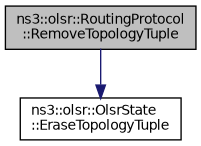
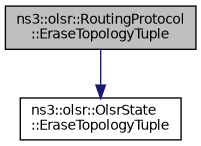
  digraph {
    rankdir=TB
    node [color=black fontname=Helvetica fontsize=10 shape=record style=filled]
-   n1 [fillcolor=grey75 fontcolor=black height=0.2 label="ns3::olsr::RoutingProtocol\l::RemoveTopologyTuple" width=0.4]
+   n1 [fillcolor=grey75 fontcolor=black height=0.2 label="ns3::olsr::RoutingProtocol\l::EraseTopologyTuple" width=0.4]
    n2 [fillcolor=white height=0.2 label="ns3::olsr::OlsrState\l::EraseTopologyTuple" width=0.4]
    n1 -> n2 [color=midnightblue fontname=Helvetica fontsize=10 labelfontname=Helvetica labelfontsize=10 style=solid]
  }
